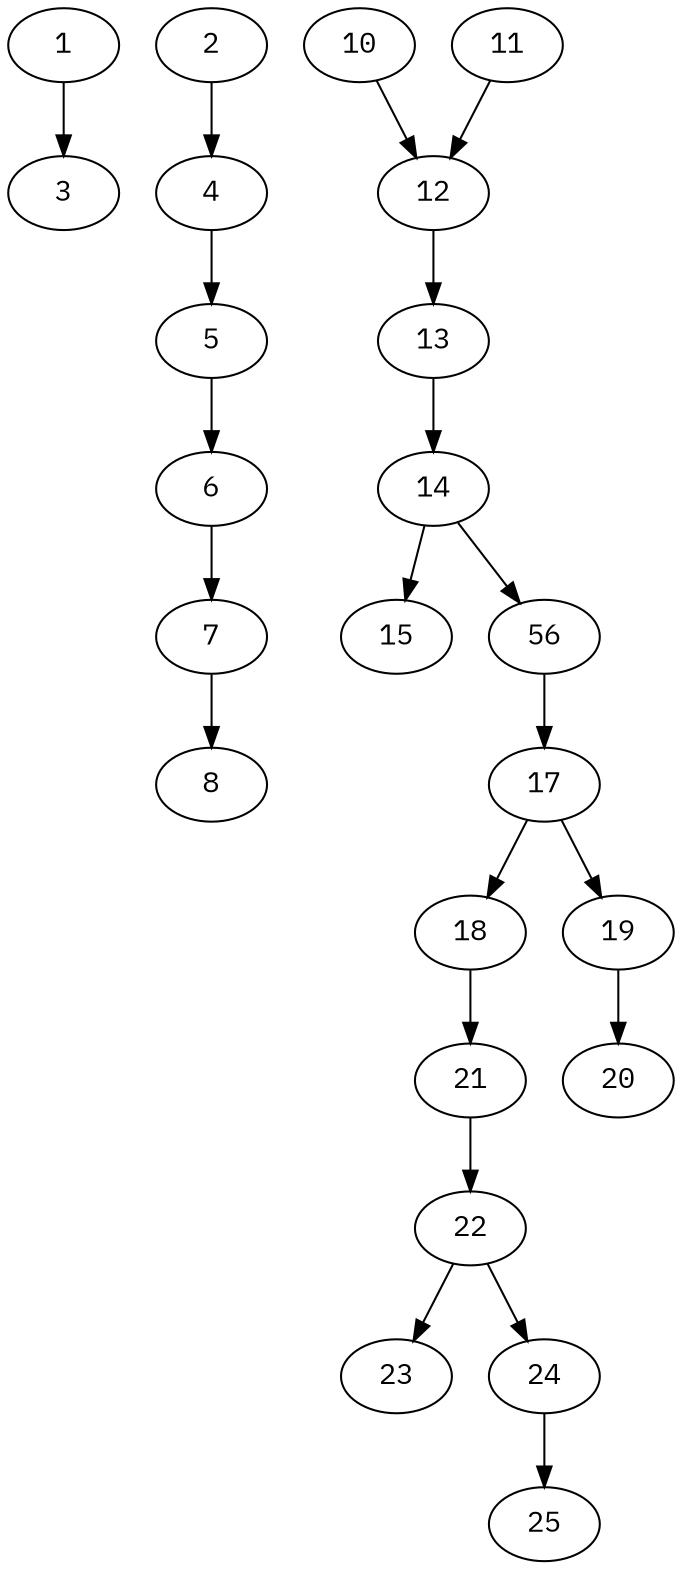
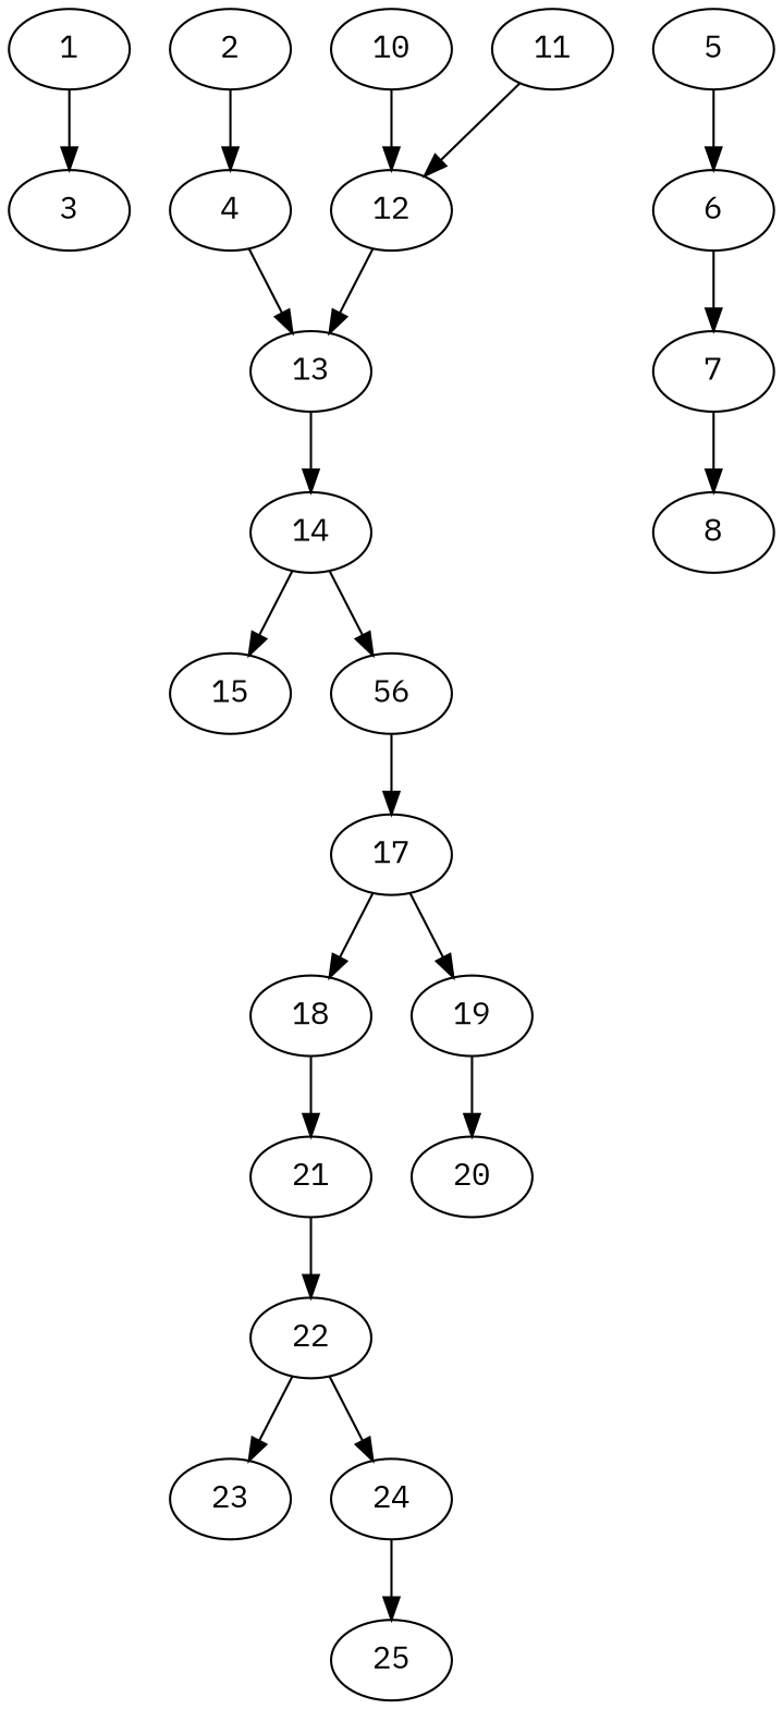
  digraph {
    fontname="IBM Plex Mono"
    node [alpha=0.19 fontname="IBM Plex Mono"]
    edge [fontname="IBM Plex Mono"]
    1 [alpha=0.12 expect_size=34041856]
    3 [alpha=0.04 expect_size=43197440]
    2 [alpha=0.09 expect_size=32696320]
    4 [alpha=0.10 expect_size=22484992]
    5 [alpha=0.05 expect_size=13276160]
    6 [alpha=0.07 expect_size=27877376]
    7 [alpha=0.04 expect_size=46464000]
    8 [alpha=0.08 expect_size=22457344]
    10 [expect_size=44060672]
    12 [alpha=0.02 expect_size=26616832]
    11 [alpha=0.17 expect_size=46128128]
    13 [alpha=0.12 expect_size=47273984]
    14 [alpha=0.10 expect_size=10567680]
    15 [alpha=0.02 expect_size=34972672]
    n15 [expect_size=45760512 label=56]
    17 [alpha=0.16 expect_size=14670848]
    18 [alpha=0.16 expect_size=24032256]
    19 [alpha=0.02 expect_size=43836416]
    21 [alpha=0.08 expect_size=50674688]
    20 [alpha=0.09 expect_size=5775360]
    22 [expect_size=43069440]
    23 [alpha=0.06 expect_size=47221760]
    24 [alpha=0.20 expect_size=29225984]
    25 [alpha=0.18 expect_size=6386688]
    1 -> 3
    2 -> 4
-   4 -> 5
+   4 -> 13
    5 -> 6
    6 -> 7
    7 -> 8
    10 -> 12
    12 -> 13
    11 -> 12
    13 -> 14
    14 -> 15
    14 -> n15
    n15 -> 17
    17 -> 18
    17 -> 19
    18 -> 21
    19 -> 20
    21 -> 22
    22 -> 23
    22 -> 24
    24 -> 25
  }
